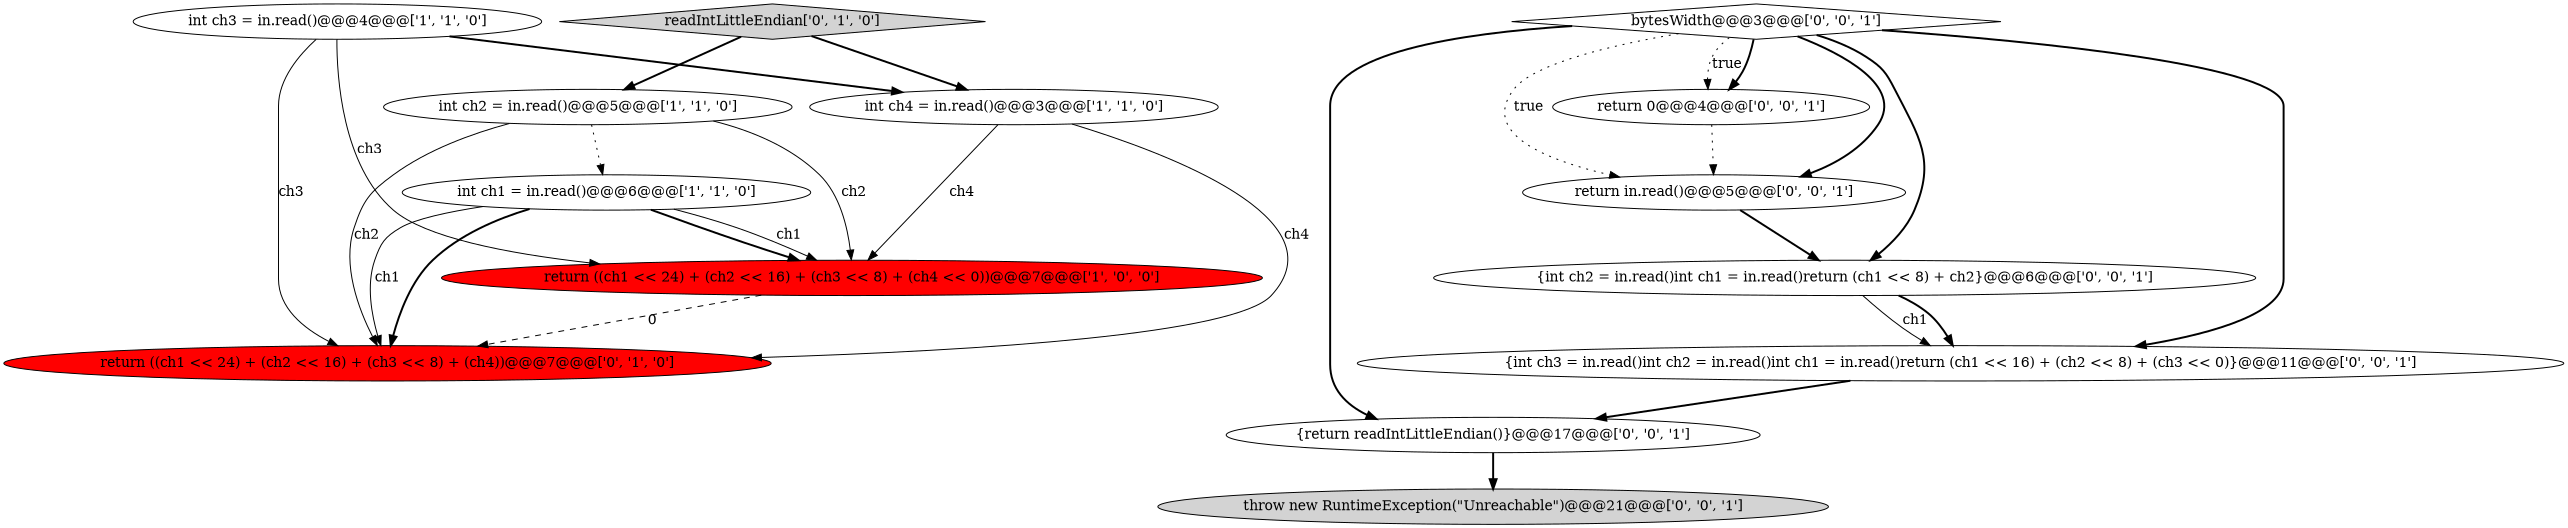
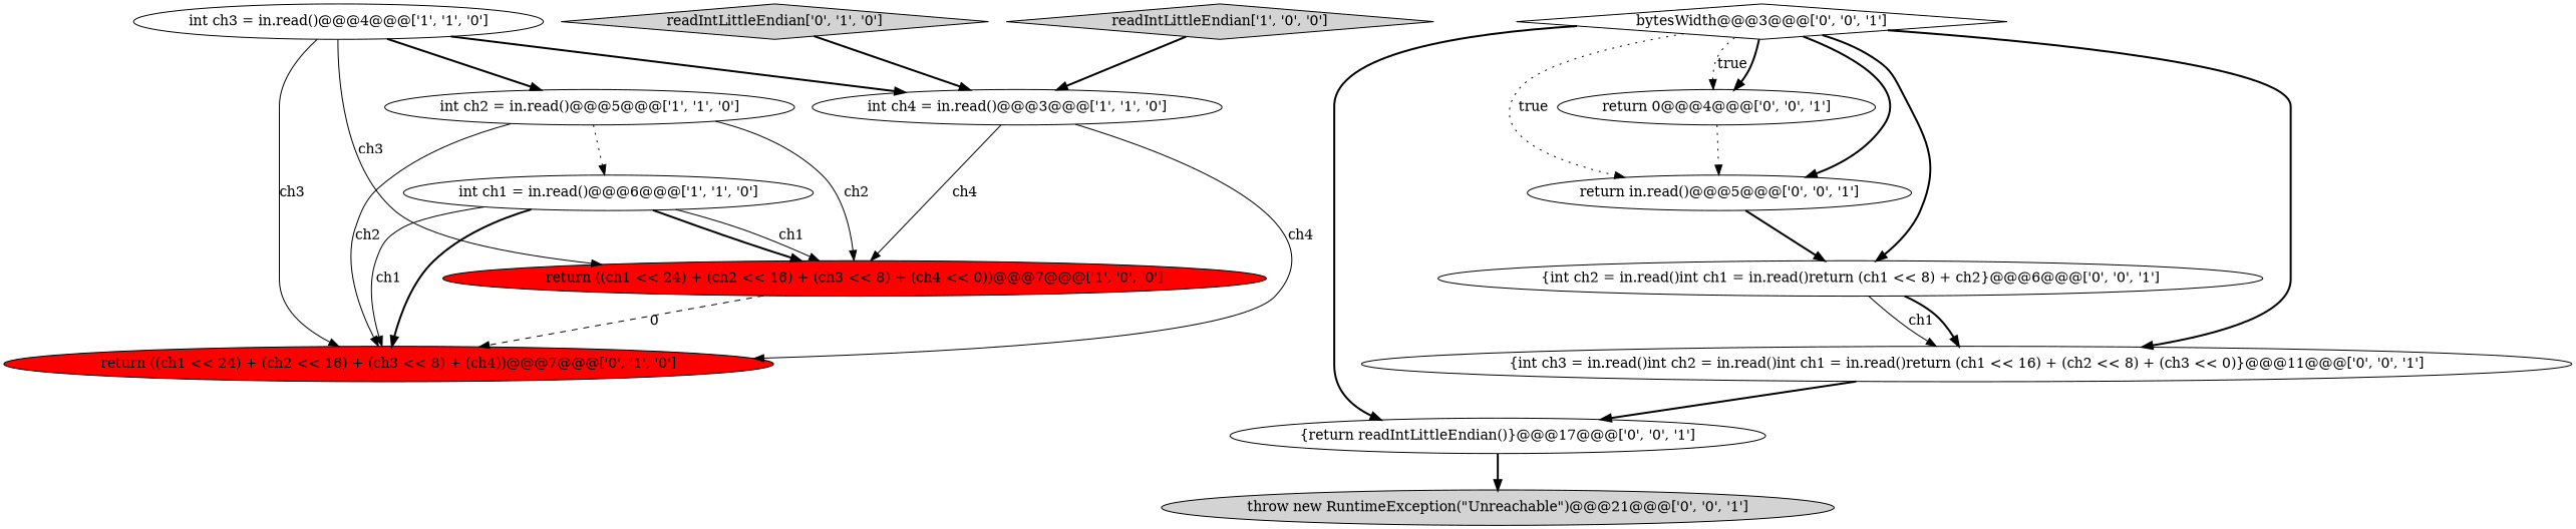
  digraph {
    node [fillcolor=white shape=ellipse style=filled]
    edge [style=bold]
    n1 [fillcolor=red label="return ((ch1 << 24) + (ch2 << 16) + (ch3 << 8) + (ch4 << 0))@@@7@@@['1', '0', '0']"]
    n2 [fillcolor=red label="return ((ch1 << 24) + (ch2 << 16) + (ch3 << 8) + (ch4))@@@7@@@['0', '1', '0']"]
    n3 [label="{return readIntLittleEndian()}@@@17@@@['0', '0', '1']"]
    n4 [fillcolor=lightgray label="throw new RuntimeException(\"Unreachable\")@@@21@@@['0', '0', '1']"]
    n5 [label="{int ch2 = in.read()int ch1 = in.read()return (ch1 << 8) + ch2}@@@6@@@['0', '0', '1']"]
    n6 [label="{int ch3 = in.read()int ch2 = in.read()int ch1 = in.read()return (ch1 << 16) + (ch2 << 8) + (ch3 << 0)}@@@11@@@['0', '0', '1']"]
    n7 [label="int ch4 = in.read()@@@3@@@['1', '1', '0']"]
    n8 [label="int ch3 = in.read()@@@4@@@['1', '1', '0']"]
    n9 [label="int ch2 = in.read()@@@5@@@['1', '1', '0']"]
    n10 [label="bytesWidth@@@3@@@['0', '0', '1']" shape=diamond]
    n11 [label="return in.read()@@@5@@@['0', '0', '1']"]
    n12 [label="return 0@@@4@@@['0', '0', '1']"]
    n13 [label="int ch1 = in.read()@@@6@@@['1', '1', '0']"]
+   n14 [fillcolor=lightgray label="readIntLittleEndian['1', '0', '0']" shape=diamond]
    n15 [fillcolor=lightgray label="readIntLittleEndian['0', '1', '0']" shape=diamond]
    n1 -> n2 [label=0 style=dashed]
    n3 -> n4
    n5 -> n6 [label=ch1 style=solid]
    n5 -> n6
    n6 -> n3
    n7 -> n1 [label=ch4 style=solid]
    n7 -> n2 [label=ch4 style=solid]
    n8 -> n1 [label=ch3 style=solid]
    n8 -> n2 [label=ch3 style=solid]
    n8 -> n7
-   n15 -> n9
+   n8 -> n9
    n9 -> n1 [label=ch2 style=solid]
    n9 -> n2 [label=ch2 style=solid]
    n9 -> n13 [style=dotted]
    n10 -> n3
    n10 -> n5
    n10 -> n6
    n10 -> n11
    n10 -> n11 [label=true style=dotted]
    n10 -> n12 [label=true style=dotted]
    n10 -> n12
    n11 -> n5
    n12 -> n11 [style=dotted]
    n13 -> n1
    n13 -> n1 [label=ch1 style=solid]
    n13 -> n2 [label=ch1 style=solid]
    n13 -> n2
+   n14 -> n7
    n15 -> n7
  }
